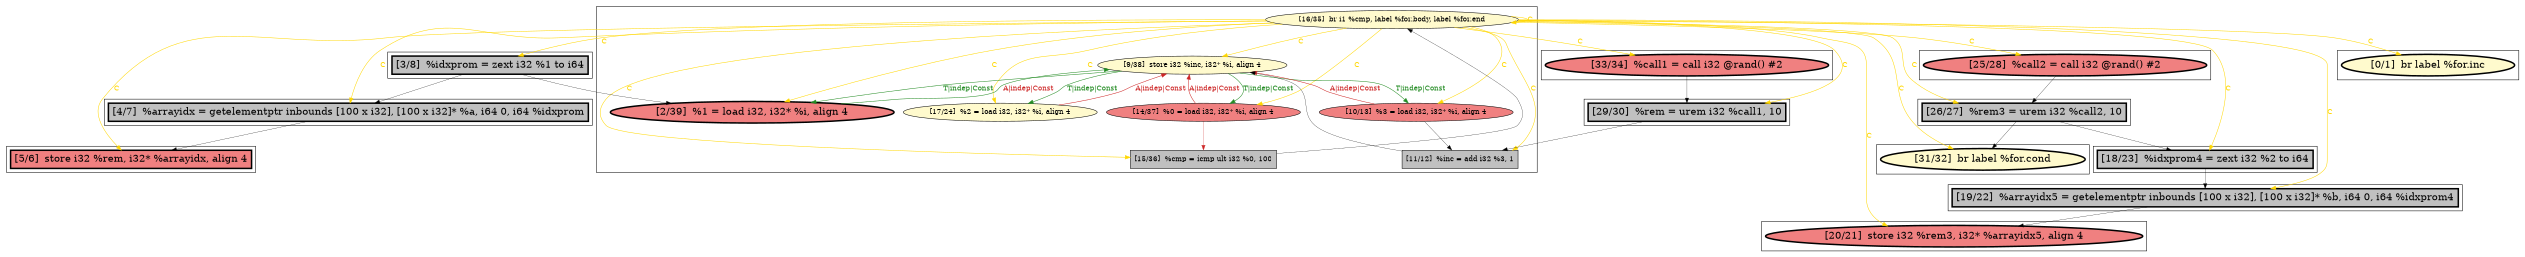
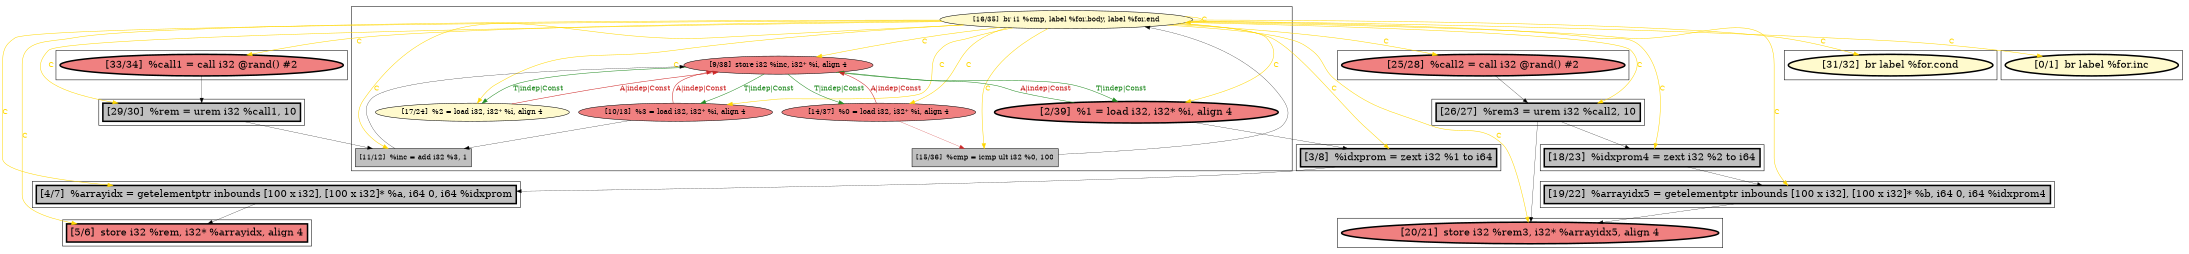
  digraph {
    node [fillcolor=lightcoral fontsize=20 penwidth=3.0 shape=ellipse style=filled]
    edge [color=gold fontcolor=gold penwidth=1.0 style=solid]
    n1 [label="[5/6]  store i32 %rem, i32* %arrayidx, align 4" shape=box]
    n2 [fillcolor=grey label="[26/27]  %rem3 = urem i32 %call2, 10" shape=rectangle]
    n3 [label="[33/34]  %call1 = call i32 @rand() #2"]
    n4 [fillcolor=lemonchiffon label="[31/32]  br label %for.cond"]
    n5 [fillcolor=lemonchiffon label="[16/35]  br i1 %cmp, label %for.body, label %for.end" fontsize="" penwidth=""]
-   n6 [fillcolor=lemonchiffon label="[9/38]  store i32 %inc, i32* %i, align 4" fontsize="" penwidth=""]
+   n6 [label="[9/38]  store i32 %inc, i32* %i, align 4" fontsize="" penwidth=""]
    n7 [label="[2/39]  %1 = load i32, i32* %i, align 4"]
    n8 [label="[14/37]  %0 = load i32, i32* %i, align 4" fontsize="" penwidth=""]
    n9 [fillcolor=grey label="[15/36]  %cmp = icmp ult i32 %0, 100" shape=rectangle fontsize="" penwidth=""]
    n10 [label="[10/13]  %3 = load i32, i32* %i, align 4" fontsize="" penwidth=""]
    n11 [fillcolor=grey label="[11/12]  %inc = add i32 %3, 1" shape=rectangle fontsize="" penwidth=""]
    n12 [fillcolor=lemonchiffon label="[17/24]  %2 = load i32, i32* %i, align 4" fontsize="" penwidth=""]
    n13 [label="[20/21]  store i32 %rem3, i32* %arrayidx5, align 4"]
    n14 [fillcolor=lemonchiffon label="[0/1]  br label %for.inc"]
    n15 [label="[25/28]  %call2 = call i32 @rand() #2"]
    n16 [fillcolor=grey label="[29/30]  %rem = urem i32 %call1, 10" shape=rectangle]
    n17 [fillcolor=grey label="[4/7]  %arrayidx = getelementptr inbounds [100 x i32], [100 x i32]* %a, i64 0, i64 %idxprom" shape=rectangle]
    n18 [fillcolor=grey label="[3/8]  %idxprom = zext i32 %1 to i64" shape=rectangle]
    n19 [fillcolor=grey label="[19/22]  %arrayidx5 = getelementptr inbounds [100 x i32], [100 x i32]* %b, i64 0, i64 %idxprom4" shape=rectangle]
    n20 [fillcolor=grey label="[18/23]  %idxprom4 = zext i32 %2 to i64" shape=rectangle]
    subgraph cluster_1 {
      n1
    }
    subgraph cluster_2 {
      n2
    }
    subgraph cluster_3 {
      n3
    }
    subgraph cluster_4 {
      n4
    }
    subgraph cluster_5 {
      n5
      n6
      n7
      n8
      n9
      n10
      n11
      n12
    }
    subgraph cluster_6 {
      n13
    }
    subgraph cluster_7 {
      n14
    }
    subgraph cluster_8 {
      n15
    }
    subgraph cluster_9 {
      n16
    }
    subgraph cluster_10 {
      n17
    }
    subgraph cluster_11 {
      n18
    }
    subgraph cluster_12 {
      n19
    }
    subgraph cluster_13 {
      n20
    }
-   n2 -> n4 [color=black fontcolor=black penwidth=0.5]
+   n2 -> n13 [color=black fontcolor=black penwidth=0.5]
    n2 -> n20 [color=black fontcolor=black penwidth=0.5]
    n3 -> n16 [color=black fontcolor=black penwidth=0.5]
    n5 -> n1 [label=C]
    n5 -> n2 [label=C]
    n5 -> n3 [label=C]
    n5 -> n4 [label=C]
    n5 -> n5 [label=C]
    n5 -> n6 [label=C]
    n5 -> n7 [label=C]
    n5 -> n8 [label=C]
    n5 -> n9 [label=C]
    n5 -> n10 [label=C]
    n5 -> n11 [label=C]
    n5 -> n12 [label=C]
    n5 -> n13 [label=C]
    n5 -> n14 [label=C]
    n5 -> n15 [label=C]
    n5 -> n16 [label=C]
    n5 -> n17 [label=C]
    n5 -> n18 [label=C]
    n5 -> n19 [label=C]
    n5 -> n20 [label=C]
    n6 -> n7 [color=forestgreen fontcolor=forestgreen label="T|indep|Const"]
    n6 -> n8 [color=forestgreen fontcolor=forestgreen label="T|indep|Const"]
    n6 -> n10 [color=forestgreen fontcolor=forestgreen label="T|indep|Const"]
    n6 -> n12 [color=forestgreen fontcolor=forestgreen label="T|indep|Const"]
    n7 -> n6 [color=forestgreen fontcolor=firebrick3 label="A|indep|Const"]
-   n18 -> n7 [color=black fontcolor=black penwidth=0.5]
+   n7 -> n18 [color=black fontcolor=black penwidth=0.5]
    n8 -> n6 [color=firebrick3 fontcolor=firebrick3 label="A|indep|Const"]
    n8 -> n9 [color=firebrick3 fontcolor=black penwidth=0.5]
    n9 -> n5 [color=black fontcolor=black penwidth=0.5]
    n10 -> n6 [color=firebrick3 fontcolor=firebrick3 label="A|indep|Const"]
    n10 -> n11 [color=black fontcolor=black penwidth=0.5]
    n11 -> n6 [color=black fontcolor=black penwidth=0.5]
    n12 -> n6 [color=firebrick3 fontcolor=firebrick3 label="A|indep|Const"]
    n15 -> n2 [color=black fontcolor=black penwidth=0.5]
    n16 -> n11 [color=black fontcolor=black penwidth=0.5]
    n17 -> n1 [color=black fontcolor=black penwidth=0.5]
    n18 -> n17 [color=black fontcolor=black penwidth=0.5]
    n19 -> n13 [color=black fontcolor=black penwidth=0.5]
    n20 -> n19 [color=black fontcolor=black penwidth=0.5]
  }
